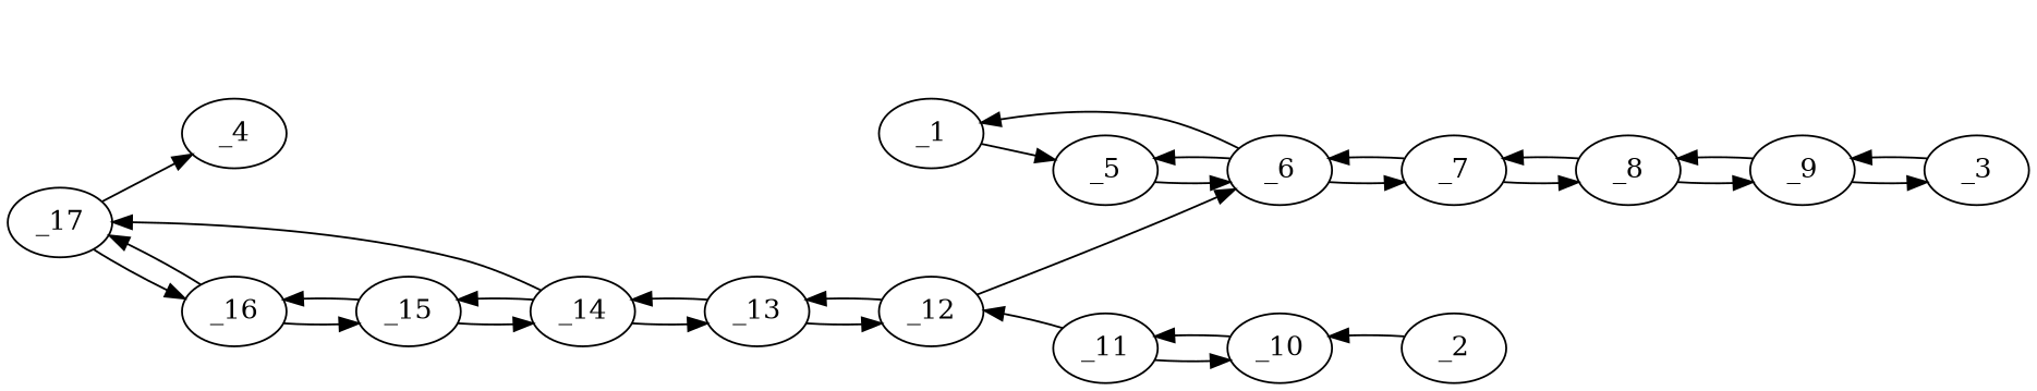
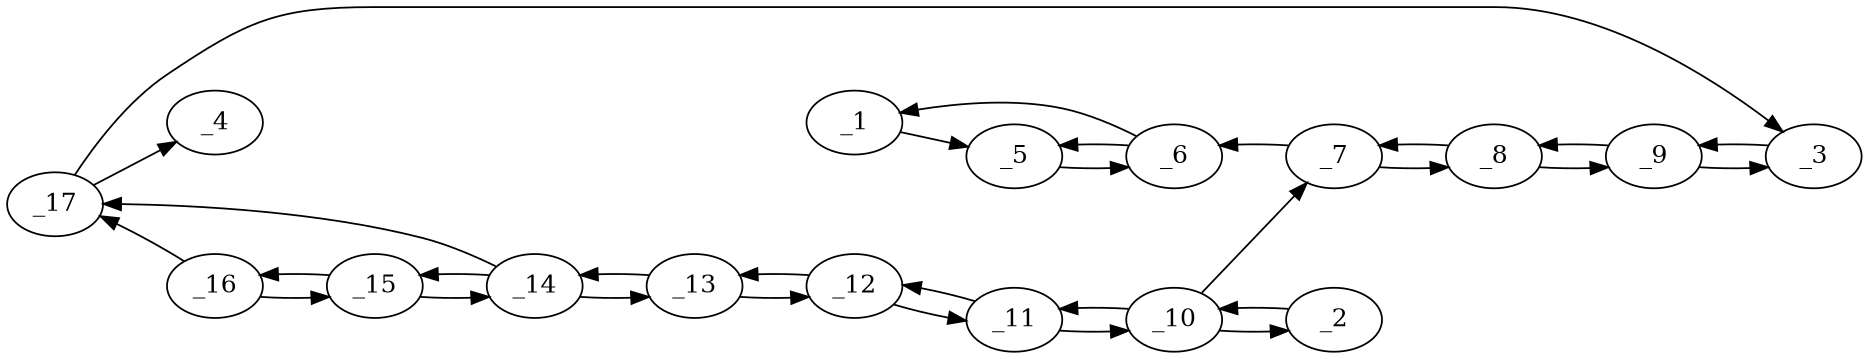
  digraph {
    rankdir=LR
    node [y=134.000000]
    edge [angle=-3.041924 orient=-0.959366]
    _1 [x=161.000000 y=109.000000]
    _5 [x=173.000000 y=119.000000]
    _6 [x=188.000000 y=125.000000]
    _7 [x=201.000000]
    _2 [x=134.000000 y=165.000000]
    _10 [x=129.000000 y=148.000000]
    _11 [x=118.000000 y=138.000000]
    _12 [x=98.000000 y=136.000000]
    _3 [x=225.000000 y=174.000000]
    _9 [x=216.000000 y=162.000000]
    _8 [x=209.000000 y=147.000000]
    _4 [x=30.000000 y=194.000000]
    _17 [x=35.000000 y=177.000000]
    _16 [x=40.000000 y=161.000000]
    _15 [x=48.000000 y=147.000000]
    _13 [x=78.000000]
    _14 [x=62.000000 y=139.000000]
    _1 -> _5 [angle=0.694738 orient=0.640184]
    _5 -> _6 [angle=0.380506 orient=0.371391]
    _6 -> _1 [angle=-2.446854 orient=-0.640184]
    _6 -> _5 [angle=-2.761086 orient=-0.371391]
-   _6 -> _7 [angle=0.605545 orient=0.569210]
+   _10 -> _7 [angle=0.605545 orient=0.569210]
    _7 -> _6 [angle=-2.536048 orient=-0.569210]
    _7 -> _8 [angle=1.019141 orient=0.851658]
    _2 -> _10 [angle=-1.856848]
+   _10 -> _2 [angle=1.284745 orient=0.959366]
    _10 -> _11 [angle=-2.403778 orient=-0.672673]
    _11 -> _10 [angle=0.737815 orient=0.672673]
    _11 -> _12 [orient=-0.099504]
-   _12 -> _6 [angle=0.099669 orient=0.099504]
+   _12 -> _11 [angle=0.099669 orient=0.099504]
    _12 -> _13 [orient=-0.099504]
    _3 -> _9 [angle=-2.214297 orient=-0.800000]
    _9 -> _3 [angle=0.927295 orient=0.800000]
    _9 -> _8 [angle=-2.007423 orient=-0.906183]
    _8 -> _7 [angle=-2.122451 orient=-0.851658]
    _8 -> _9 [angle=1.134169 orient=0.906183]
    _17 -> _4 [angle=1.856848 orient=0.959366]
-   _17 -> _16 [angle=-1.267911 orient=-0.954480]
+   _17 -> _3 [angle=-1.267911 orient=-0.954480]
    _16 -> _17 [angle=1.873681 orient=0.954480]
    _16 -> _15 [angle=-1.051650 orient=-0.868243]
    _15 -> _16 [angle=2.089942 orient=0.868243]
    _15 -> _14 [angle=-0.519146 orient=-0.496139]
    _13 -> _12 [angle=0.099669 orient=0.099504]
    _13 -> _14 [angle=2.838708 orient=0.298275]
    _14 -> _17 [angle=-1.284745]
    _14 -> _15 [angle=2.622447 orient=0.496139]
    _14 -> _13 [angle=-0.302885 orient=-0.298275]
  }
